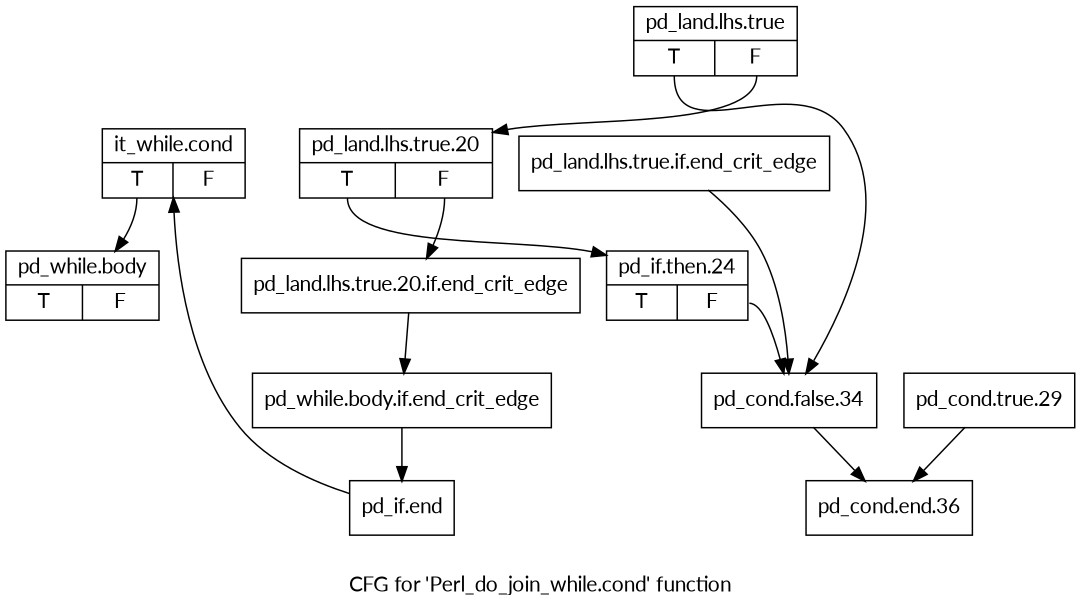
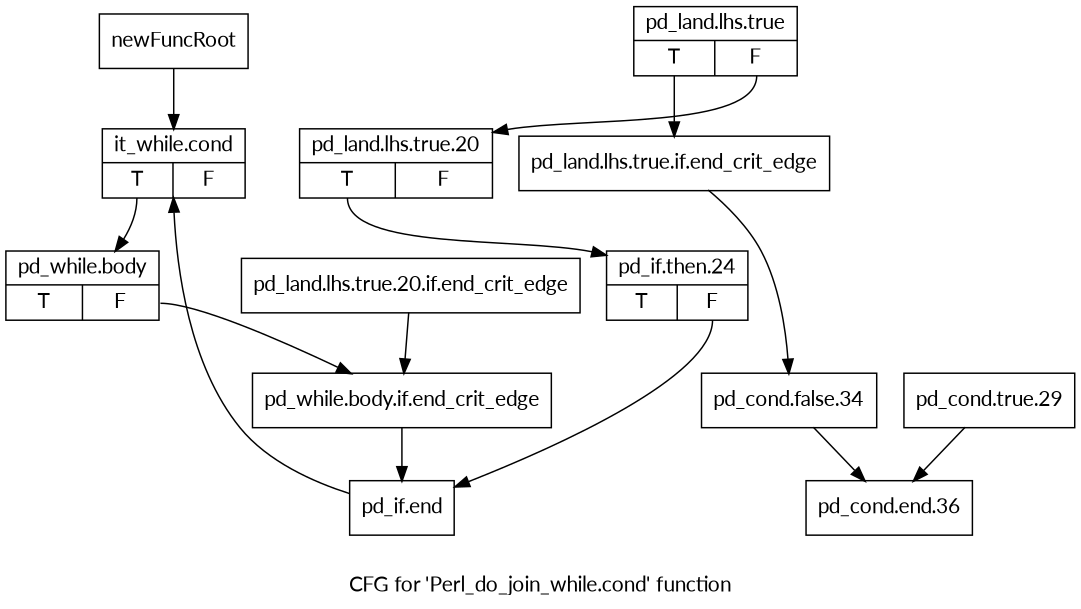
  digraph {
    fontname=Lato
    label="CFG for 'Perl_do_join_while.cond' function"
    node [fontname=Lato shape=record]
    edge [fontname=Lato]
+   n1 [label="{newFuncRoot}"]
    n2 [label="{it_while.cond|{<s0>T|<s1>F}}"]
    n3 [label="{pd_while.body|{<s0>T|<s1>F}}"]
    n4 [label="{pd_while.body.if.end_crit_edge}"]
    n5 [label="{pd_land.lhs.true|{<s0>T|<s1>F}}"]
    n6 [label="{pd_land.lhs.true.if.end_crit_edge}"]
    n7 [label="{pd_land.lhs.true.20|{<s0>T|<s1>F}}"]
    n8 [label="{pd_if.end}"]
    n9 [label="{pd_cond.false.34}"]
    n10 [label="{pd_if.then.24|{<s0>T|<s1>F}}"]
    n11 [label="{pd_land.lhs.true.20.if.end_crit_edge}"]
    n12 [label="{pd_cond.true.29}"]
    n13 [label="{pd_cond.end.36}"]
+   n1 -> n2
    n2 -> n3 [tailport=s0]
+   n3 -> n4 [tailport=s1]
    n4 -> n8
-   n5 -> n9 [tailport=s0]
+   n5 -> n6 [tailport=s0]
    n5 -> n7 [tailport=s1]
    n6 -> n9
    n7 -> n10 [tailport=s0]
-   n7 -> n11 [tailport=s1]
    n8 -> n2
    n9 -> n13
-   n10 -> n9 [tailport=s1]
+   n10 -> n8 [tailport=s1]
    n11 -> n4
    n12 -> n13
  }
